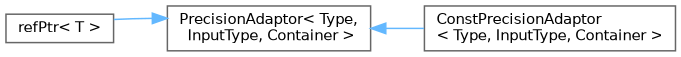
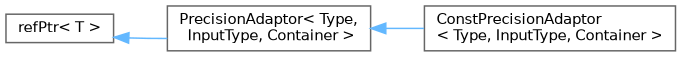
  digraph {
    fontname="DejaVu Sans"
    rankdir=LR
    node [color=grey40 fillcolor=white fontname="DejaVu Sans" fontsize=10 shape=box style=filled]
    edge [color=steelblue1 dir=back fontname="DejaVu Sans" fontsize=10 labelfontname=Helvetica labelfontsize=10 style=solid]
    n1 [height=0.2 label="refPtr\< T \>" width=0.4]
    n2 [height=0.2 label="PrecisionAdaptor\< Type,\l InputType, Container \>" width=0.4]
    n3 [height=0.2 label="ConstPrecisionAdaptor\l\< Type, InputType, Container \>" width=0.4]
-   n2 -> n1
+   n1 -> n2
    n2 -> n3
  }
